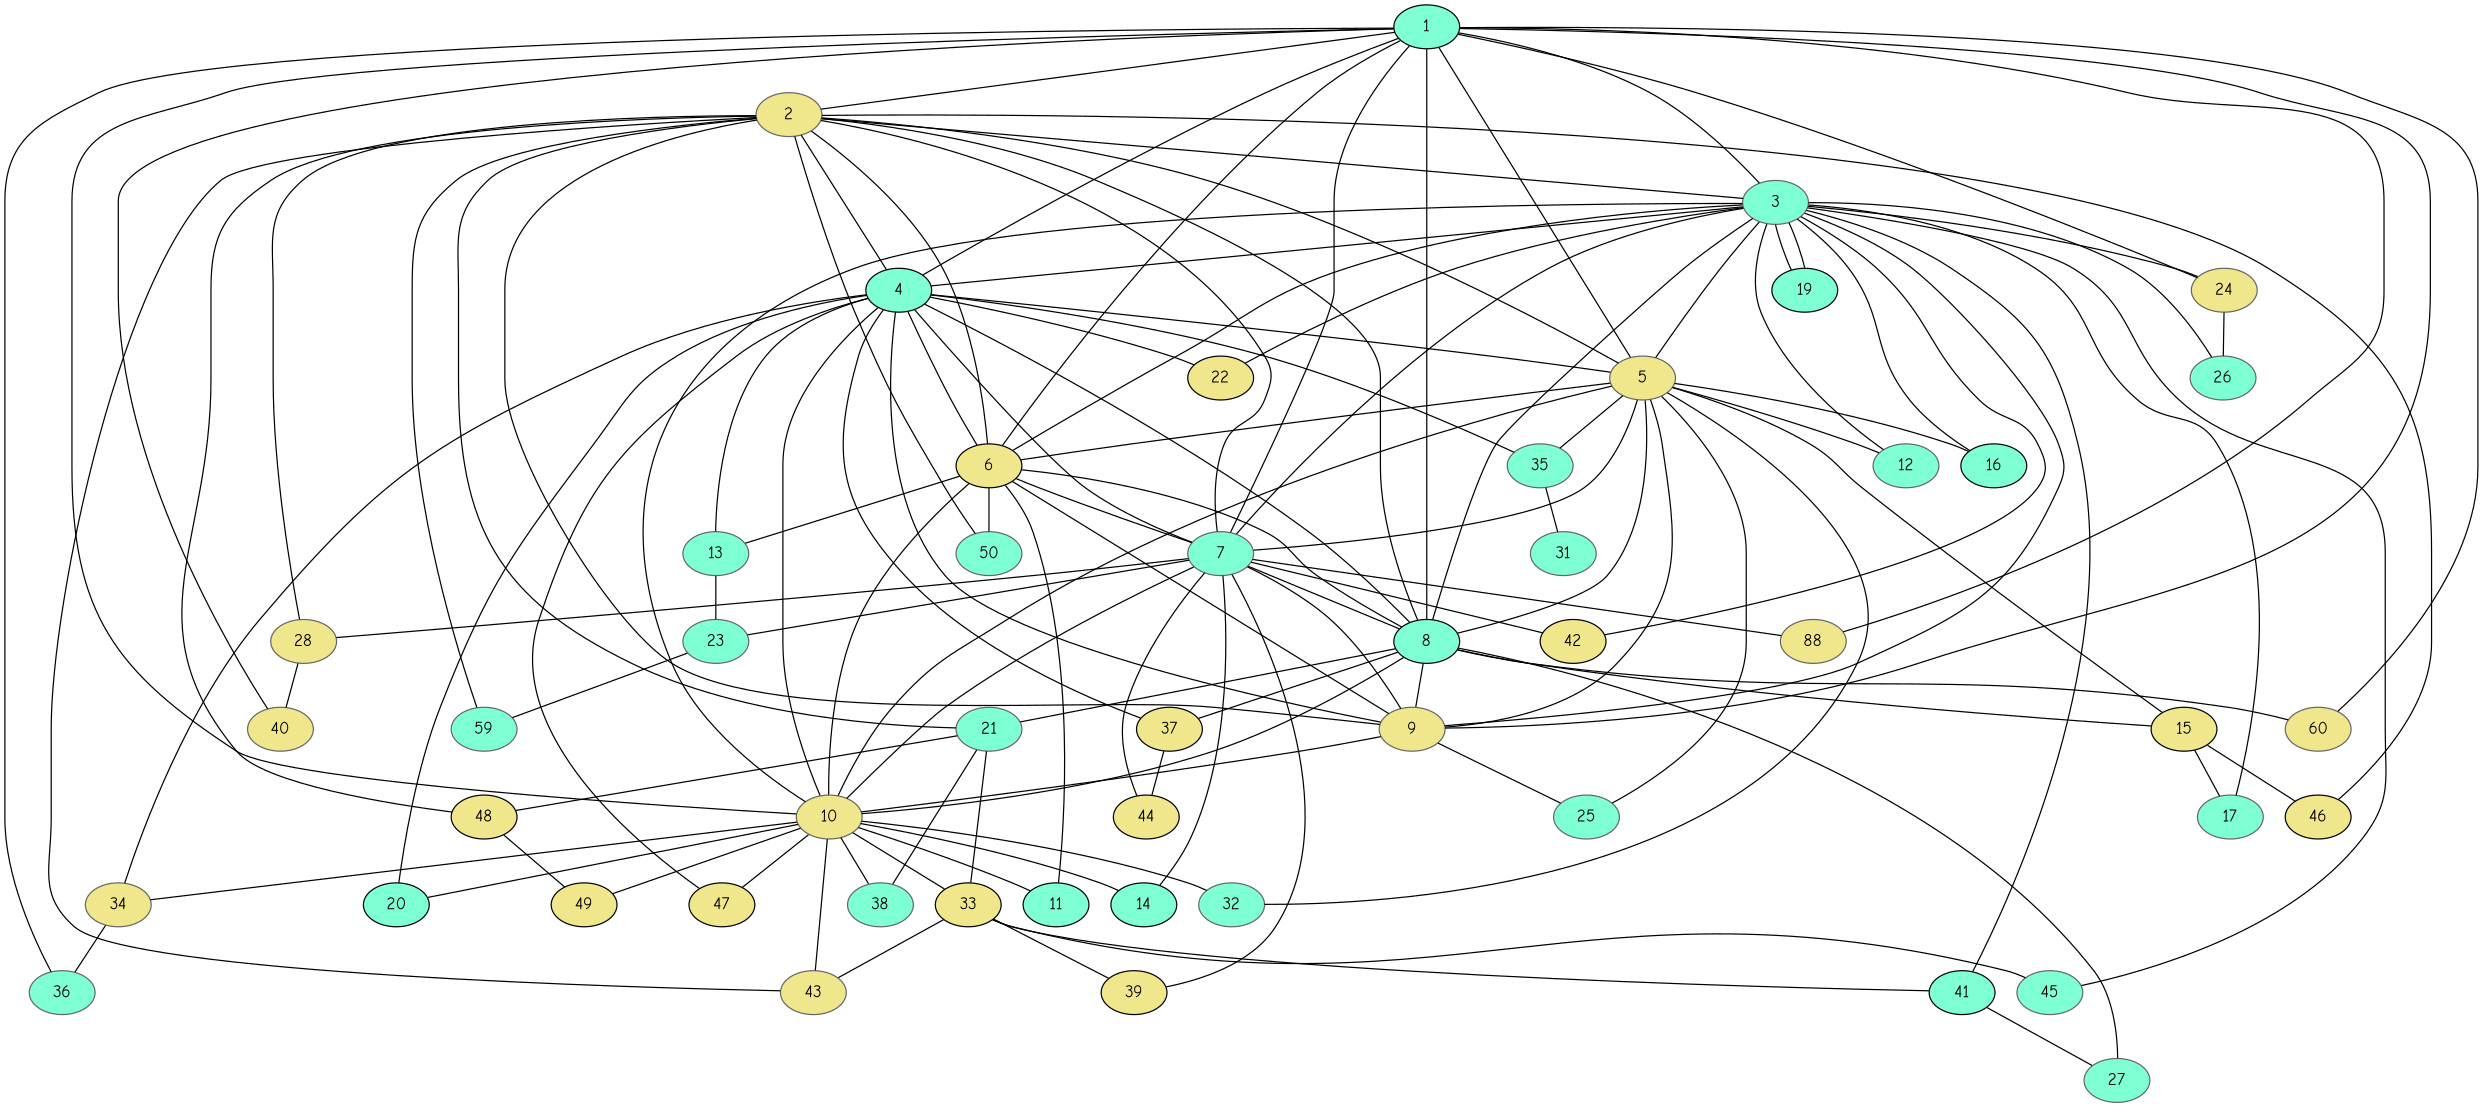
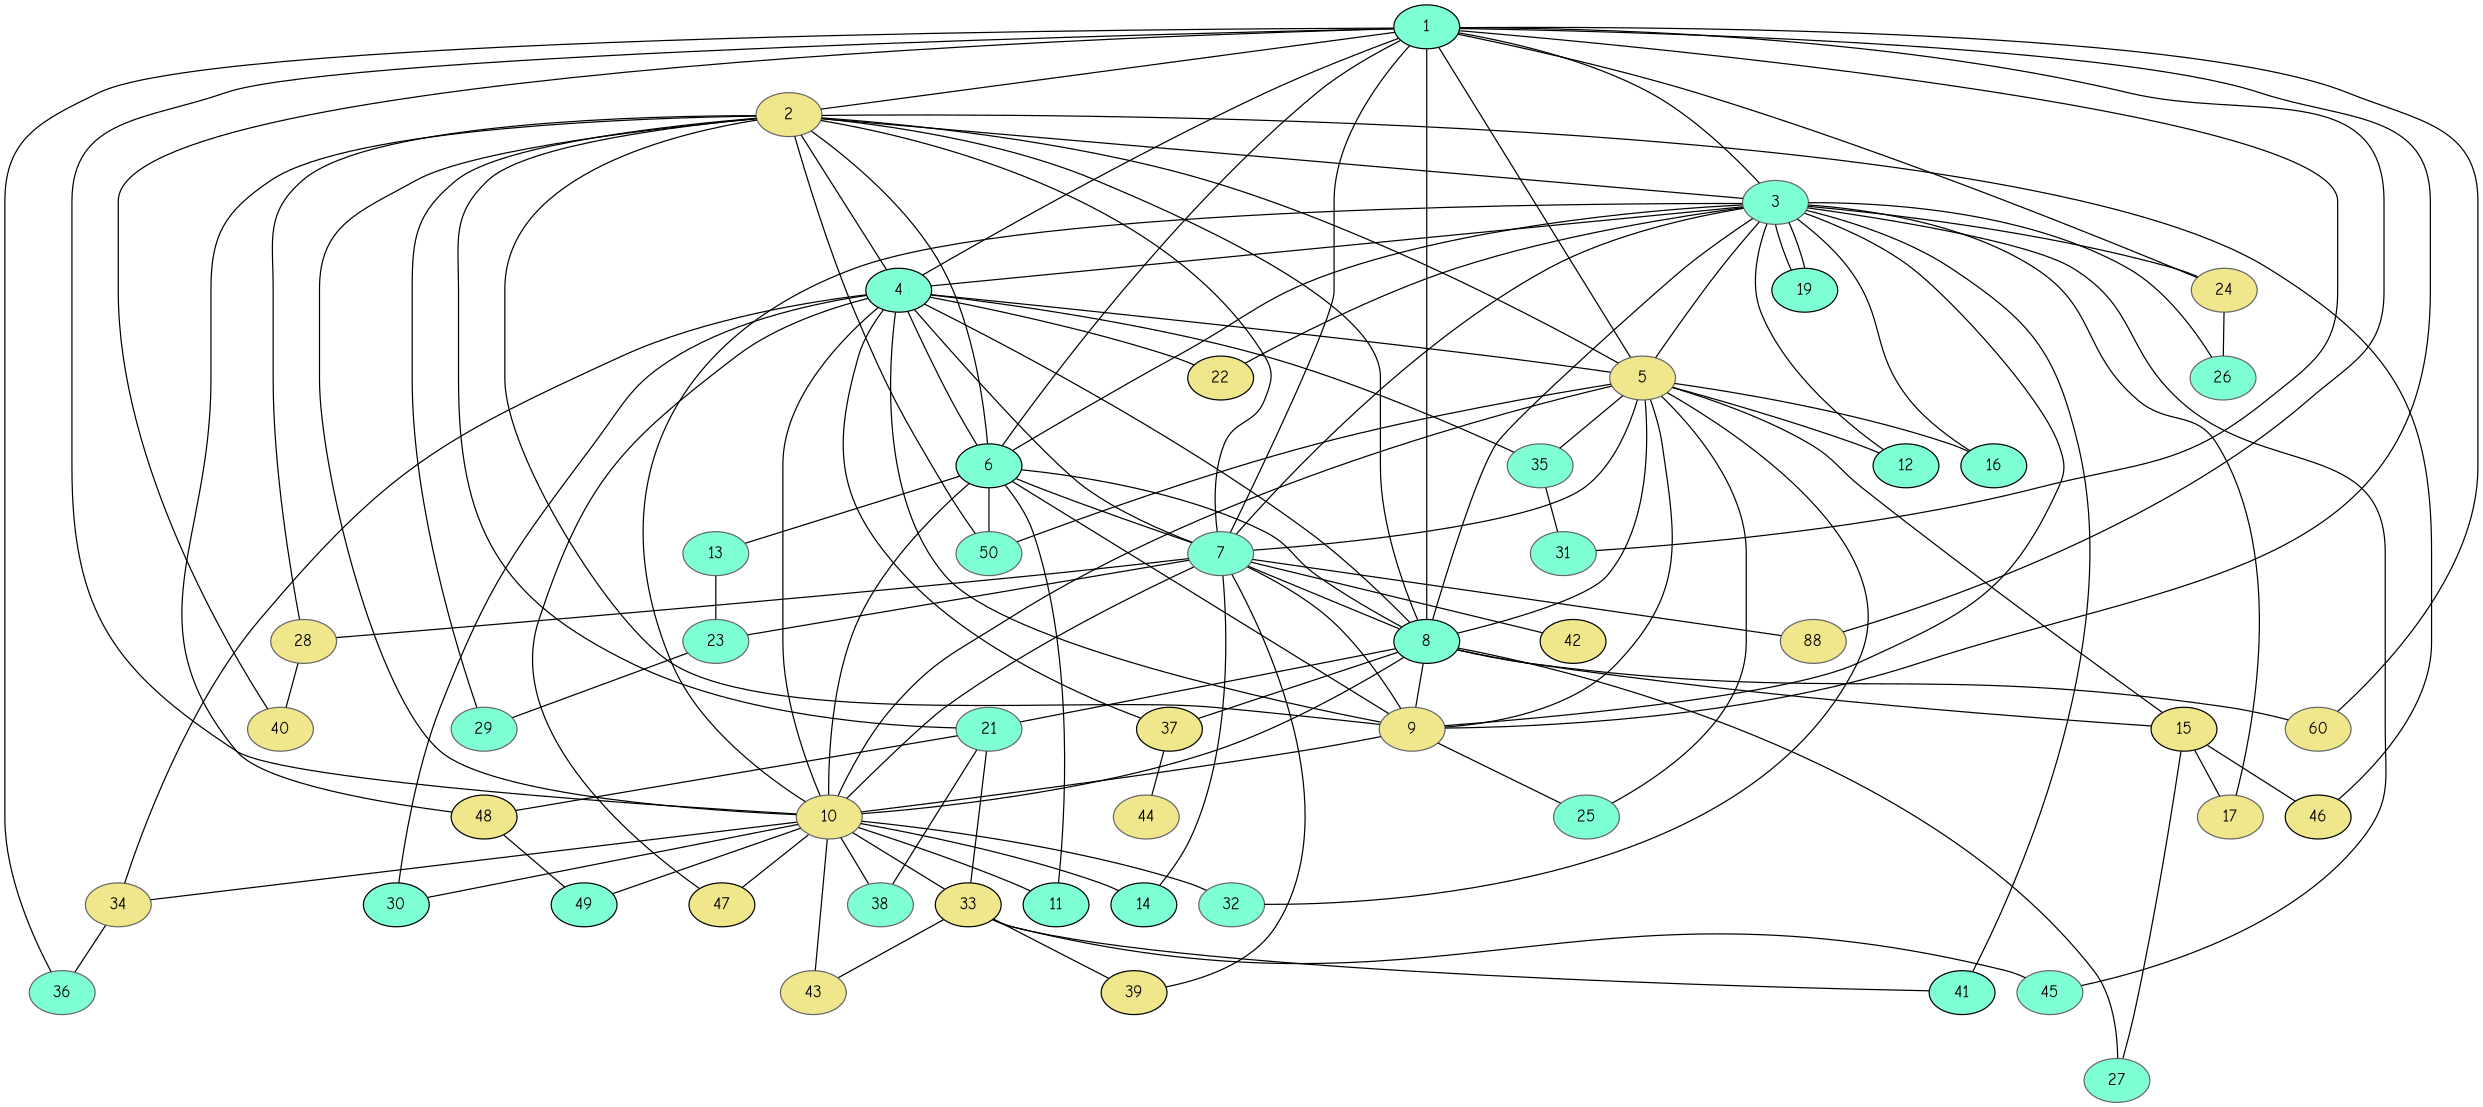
  graph {
    fontname="Comic Neue"
    node [color=gray40 fillcolor=aquamarine fontname="Comic Neue" style=filled]
    edge [fontname="Comic Neue"]
    1 [color=black]
    2 [fillcolor=khaki]
    3
    4 [color=black]
    5 [fillcolor=khaki]
-   6 [color=black fillcolor=khaki]
+   6 [color=black]
    7
    8 [color=black]
    9 [fillcolor=khaki]
    10 [fillcolor=khaki]
    n11 [fillcolor=khaki label=88]
    24 [fillcolor=khaki]
    n13 [fillcolor=khaki label=60]
    31
    36
    40 [fillcolor=khaki]
    21
    28 [fillcolor=khaki]
-   29 [label=59]
+   29
    46 [color=black fillcolor=khaki]
    48 [color=black fillcolor=khaki]
    50
-   12
+   12 [color=black]
    16 [color=black]
-   17
+   17 [fillcolor=khaki]
    19 [color=black]
    22 [color=black fillcolor=khaki]
    26
    41 [color=black]
    42 [color=black fillcolor=khaki]
    45
    13
-   20 [color=black]
+   20 [color=black label=30]
    34 [fillcolor=khaki]
    35
    37 [color=black fillcolor=khaki]
    47 [color=black fillcolor=khaki]
    15 [color=black fillcolor=khaki]
    25
    32
    11 [color=black]
    14 [color=black]
    23
    39 [color=black fillcolor=khaki]
-   44 [color=black fillcolor=khaki]
+   44 [fillcolor=khaki]
    27
    33 [color=black fillcolor=khaki]
    38
    43 [fillcolor=khaki]
-   49 [color=black fillcolor=khaki]
+   49 [color=black]
    1 -- 2
    1 -- 3
    1 -- 4
    1 -- 5
    1 -- 6
    1 -- 7
    1 -- 8
    1 -- 9
    1 -- 10
    1 -- n11
    1 -- 24
    1 -- n13
+   1 -- 31
    1 -- 36
    1 -- 40
    2 -- 3
    2 -- 4
    2 -- 5
    2 -- 6
    2 -- 7
    2 -- 8
    2 -- 9
-   2 -- 43
+   2 -- 10
    2 -- 21
    2 -- 28
    2 -- 29
    2 -- 46
    2 -- 48
    2 -- 50
    3 -- 4
    3 -- 5
    3 -- 6
    3 -- 7
    3 -- 8
    3 -- 9
    3 -- 10
    3 -- 24
    3 -- 12
    3 -- 16
    3 -- 17
    3 -- 19
    3 -- 19
    3 -- 22
    3 -- 26
    3 -- 41
-   3 -- 42
    3 -- 45
    4 -- 5
    4 -- 6
    4 -- 7
    4 -- 8
    4 -- 9
    4 -- 10
    4 -- 22
-   4 -- 13
    4 -- 20
    4 -- 34
    4 -- 35
    4 -- 37
    4 -- 47
-   5 -- 6
+   5 -- 50
    5 -- 7
    5 -- 8
    5 -- 9
    5 -- 10
    5 -- 12
    5 -- 16
    5 -- 35
    5 -- 15
    5 -- 25
    5 -- 32
    6 -- 7
    6 -- 8
    6 -- 9
    6 -- 10
    6 -- 50
    6 -- 13
    6 -- 11
    7 -- 8
    7 -- 9
    7 -- 10
    7 -- n11
    7 -- 28
    7 -- 42
    7 -- 14
    7 -- 23
    7 -- 39
-   7 -- 44
    8 -- 9
    8 -- 10
    8 -- n13
    8 -- 21
    8 -- 37
    8 -- 15
    8 -- 27
    9 -- 10
    9 -- 25
    10 -- 20
    10 -- 34
    10 -- 47
    10 -- 32
    10 -- 11
    10 -- 14
    10 -- 33
    10 -- 38
    10 -- 43
    10 -- 49
    24 -- 26
    21 -- 48
    21 -- 33
    21 -- 38
    28 -- 40
    48 -- 49
    13 -- 23
    34 -- 36
    35 -- 31
    37 -- 44
    15 -- 46
    15 -- 17
-   41 -- 27
+   15 -- 27
    23 -- 29
    33 -- 41
    33 -- 45
    33 -- 39
    33 -- 43
  }
